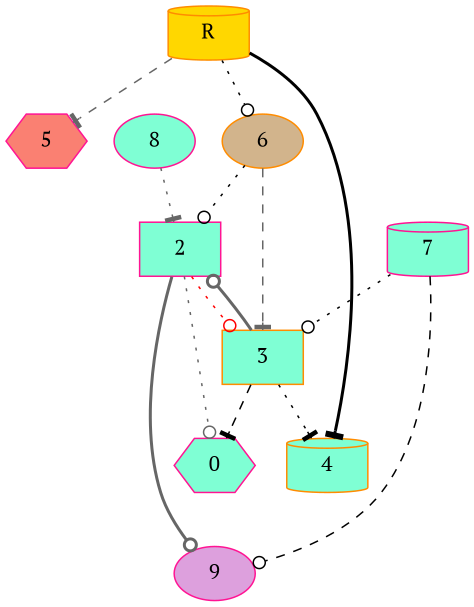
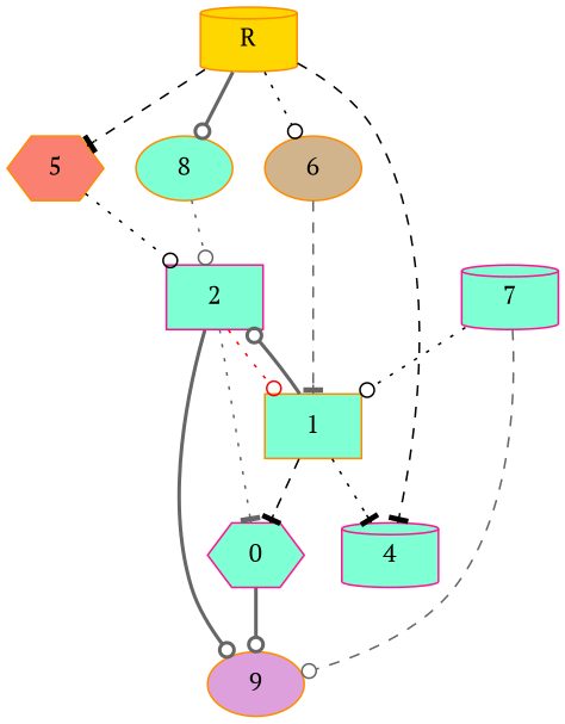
  digraph {
    fontname="PT Serif"
    node [color=deeppink fillcolor=aquamarine fontname="PT Serif" shape=ellipse style=filled]
    edge [arrowhead=odot color=gray40 fontname="PT Serif" style=dotted]
    n1 [label=0 shape=hexagon]
-   9 [fillcolor=plum]
+   9 [color=darkorange fillcolor=plum]
    2 [shape=box]
-   3 [color=darkorange shape=box]
-   4 [color=darkorange shape=cylinder]
-   5 [fillcolor=salmon shape=hexagon]
+   3 [color=darkorange shape=box label=1]
+   4 [shape=cylinder]
+   5 [color=darkorange fillcolor=salmon shape=hexagon]
    6 [color=darkorange fillcolor=tan]
    7 [shape=cylinder]
-   8
+   8 [color=darkorange]
    R [color=darkorange fillcolor=gold shape=cylinder]
-   2 -> n1
+   n1 -> 9 [style=bold]
+   2 -> n1 [arrowhead=tee]
    2 -> 9 [style=bold]
    2 -> 3 [color=red]
    3 -> n1 [arrowhead=tee color=black style=dashed]
    3 -> 2 [style=bold]
    3 -> 4 [arrowhead=tee color=black]
-   6 -> 2 [color=black]
+   5 -> 2 [color=black]
    6 -> 3 [arrowhead=tee style=dashed]
-   7 -> 9 [color=black style=dashed]
+   7 -> 9 [style=dashed]
    7 -> 3 [color=black]
-   8 -> 2 [arrowhead=tee]
-   R -> 4 [arrowhead=tee color=black style=bold]
-   R -> 5 [arrowhead=tee style=dashed]
+   8 -> 2
+   R -> 4 [arrowhead=tee color=black style=dashed]
+   R -> 5 [arrowhead=tee color=black style=dashed]
    R -> 6 [color=black]
+   R -> 8 [style=bold]
  }
